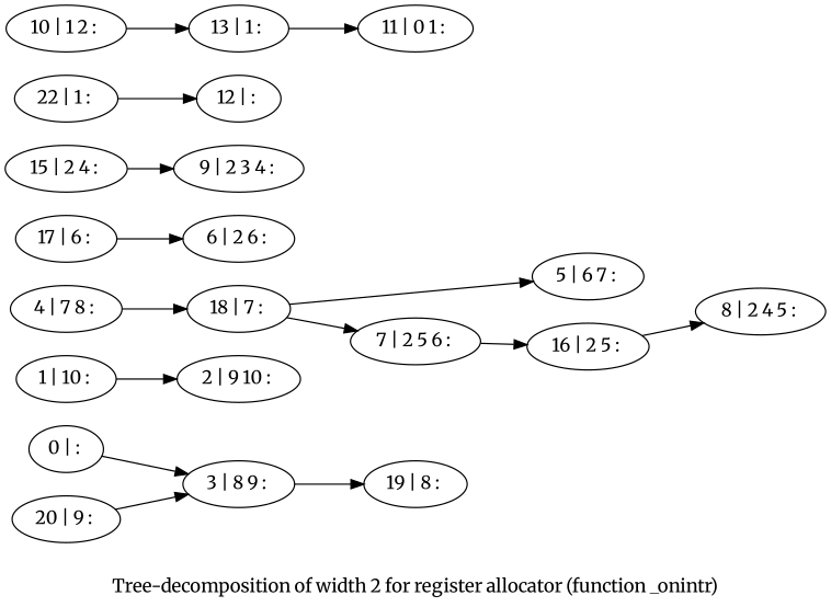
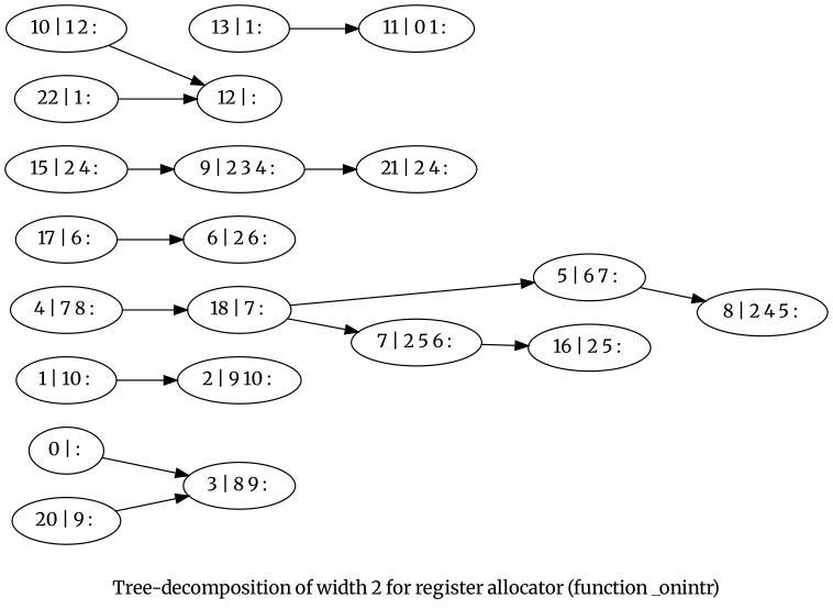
  digraph {
    fontname=Merriweather
    label="Tree-decomposition of width 2 for register allocator (function _onintr)"
    rankdir=LR
    node [fontname=Merriweather]
    edge [fontname=Merriweather]
    n1 [label="0 | : "]
    n2 [label="3 | 8 9 : "]
    n3 [label="1 | 10 : "]
    n4 [label="2 | 9 10 : "]
    n5 [label="20 | 9 : "]
-   n6 [label="19 | 8 : "]
    n7 [label="4 | 7 8 : "]
    n8 [label="18 | 7 : "]
    n9 [label="5 | 6 7 : "]
    n10 [label="7 | 2 5 6 : "]
    n11 [label="17 | 6 : "]
    n12 [label="6 | 2 6 : "]
    n13 [label="16 | 2 5 : "]
    n14 [label="8 | 2 4 5 : "]
    n15 [label="15 | 2 4 : "]
    n16 [label="9 | 2 3 4 : "]
+   n17 [label="21 | 2 4 : "]
    n18 [label="10 | 1 2 : "]
    n19 [label="13 | 1 : "]
    n20 [label="11 | 0 1 : "]
    n21 [label="22 | 1 : "]
    n22 [label="12 | : "]
    n1 -> n2
-   n2 -> n6
    n3 -> n4
    n5 -> n2
    n7 -> n8
    n8 -> n9
    n8 -> n10
    n10 -> n13
    n11 -> n12
-   n13 -> n14
+   n9 -> n14
    n15 -> n16
-   n18 -> n19
+   n16 -> n17
+   n18 -> n22
    n19 -> n20
    n21 -> n22
  }
